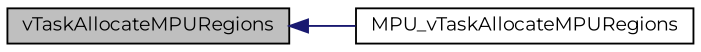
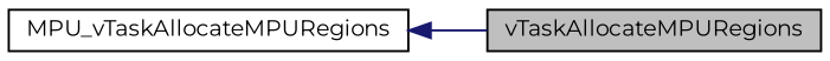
  digraph {
    rankdir=LR
    fontname=Montserrat
    node [color=black fontname=Montserrat fontsize=10 shape=record style=filled]
    n1 [fillcolor=grey75 fontcolor=black height=0.2 label=vTaskAllocateMPURegions width=0.4]
    n2 [fillcolor=white height=0.2 label=MPU_vTaskAllocateMPURegions width=0.4]
-   n1 -> n2 [color=midnightblue dir=back fontname=Montserrat fontsize=10 labelfontname=Helvetica labelfontsize=10 style=solid]
+   n2 -> n1 [color=midnightblue dir=back fontname=Montserrat fontsize=10 labelfontname=Helvetica labelfontsize=10 style=solid]
  }
